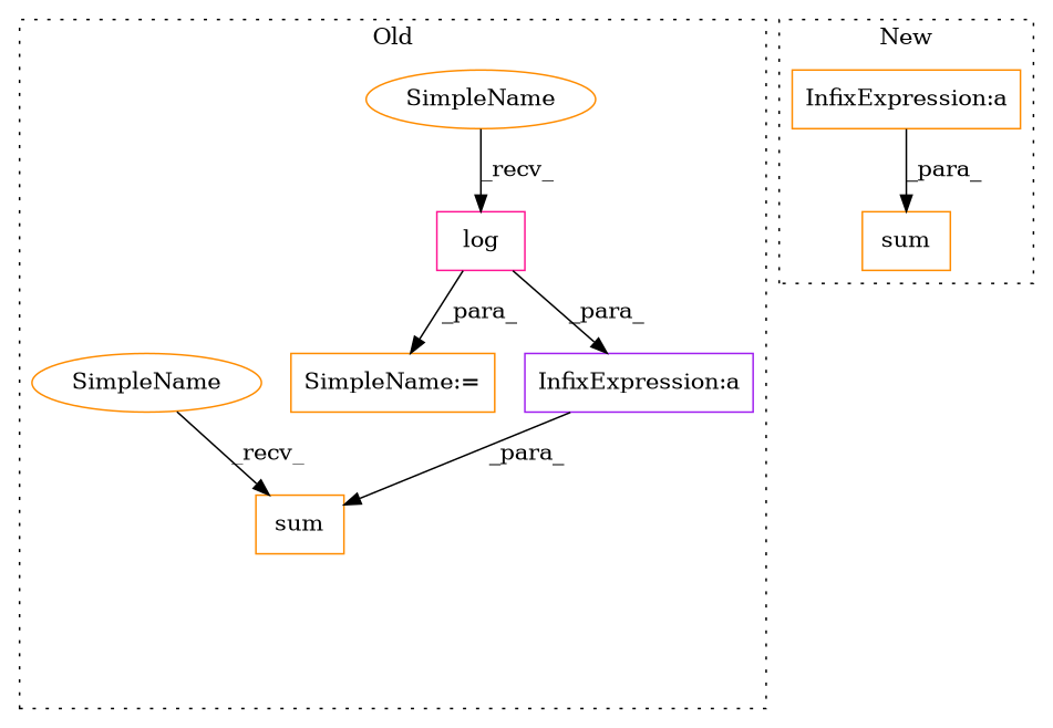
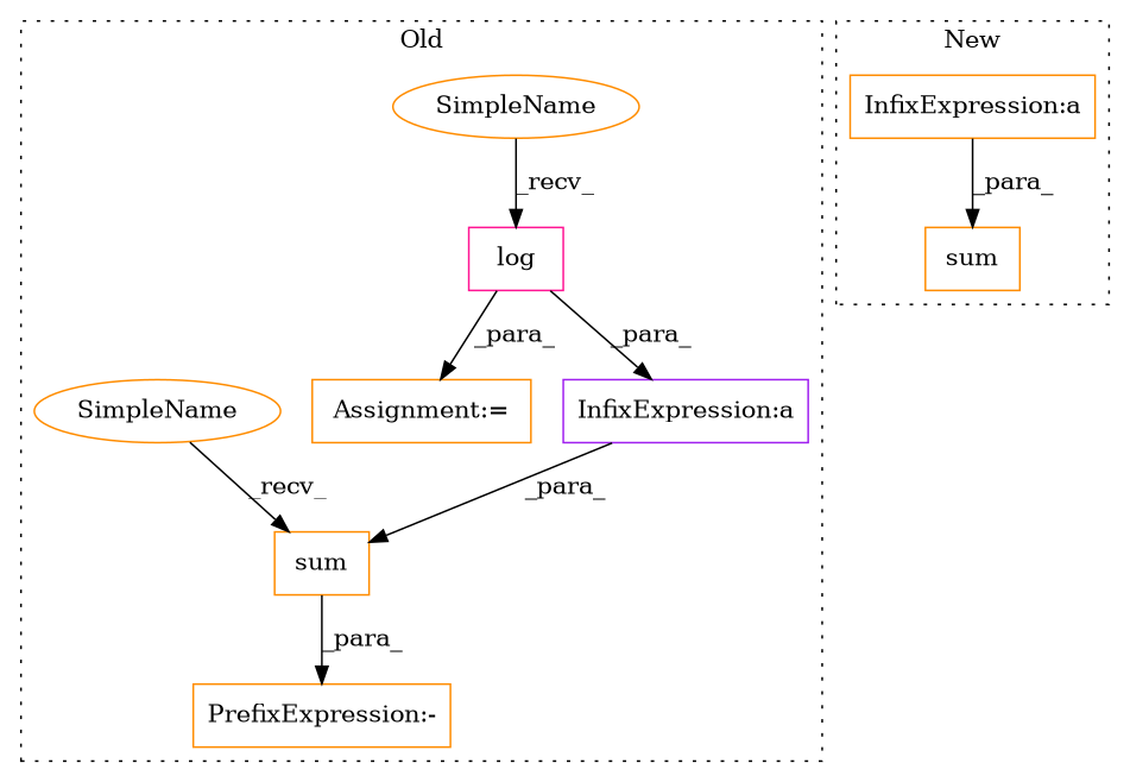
  digraph {
    node [a=32 color=darkorange l="4,1" shape=box]
    n1 [color=deeppink label=log s="13408,13418"]
-   n2 [a=7 l=1 label="SimpleName:=" s=13627]
+   n2 [a=7 l=1 label="Assignment:=" s=13627]
    n3 [a=27 color=purple l=3 label="InfixExpression:a" s=13394]
    n4 [label=sum s="13635,13737"]
+   n5 [a=38 l=1 label="PrefixExpression:-" s=13628]
    n6 [a=42 l=5 label=SimpleName s=13402 shape=ellipse]
    n7 [a=42 l=5 label=SimpleName s=13629 shape=ellipse]
    n8 [label=sum s="13526,13544"]
    n9 [a=27 l=3 label="InfixExpression:a" s=13424]
    subgraph cluster_1 {
      label=Old
      style=dotted
      n1
      n2
      n3
      n4
+     n5
      n6
      n7
    }
    subgraph cluster_2 {
      label=New
      style=dotted
      n8
      n9
    }
    n1 -> n2 [label=_para_]
    n1 -> n3 [label=_para_]
    n3 -> n4 [label=_para_]
+   n4 -> n5 [label=_para_]
    n6 -> n1 [label=_recv_]
    n7 -> n4 [label=_recv_]
    n9 -> n8 [label=_para_]
  }
